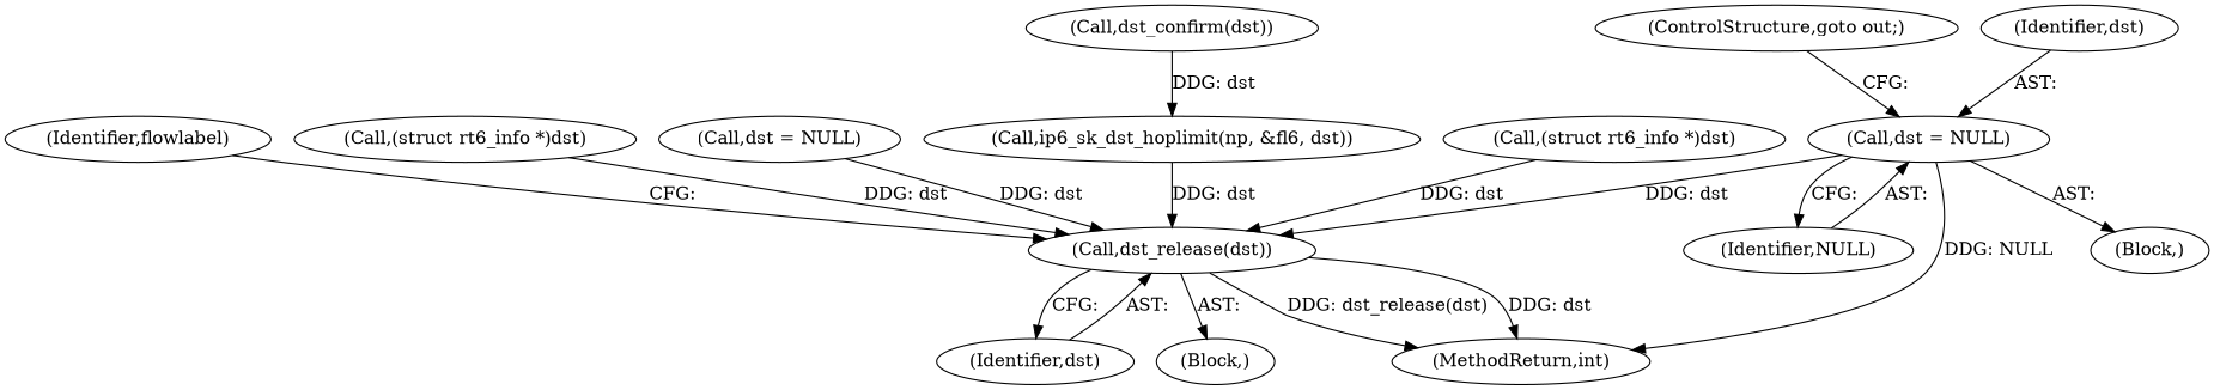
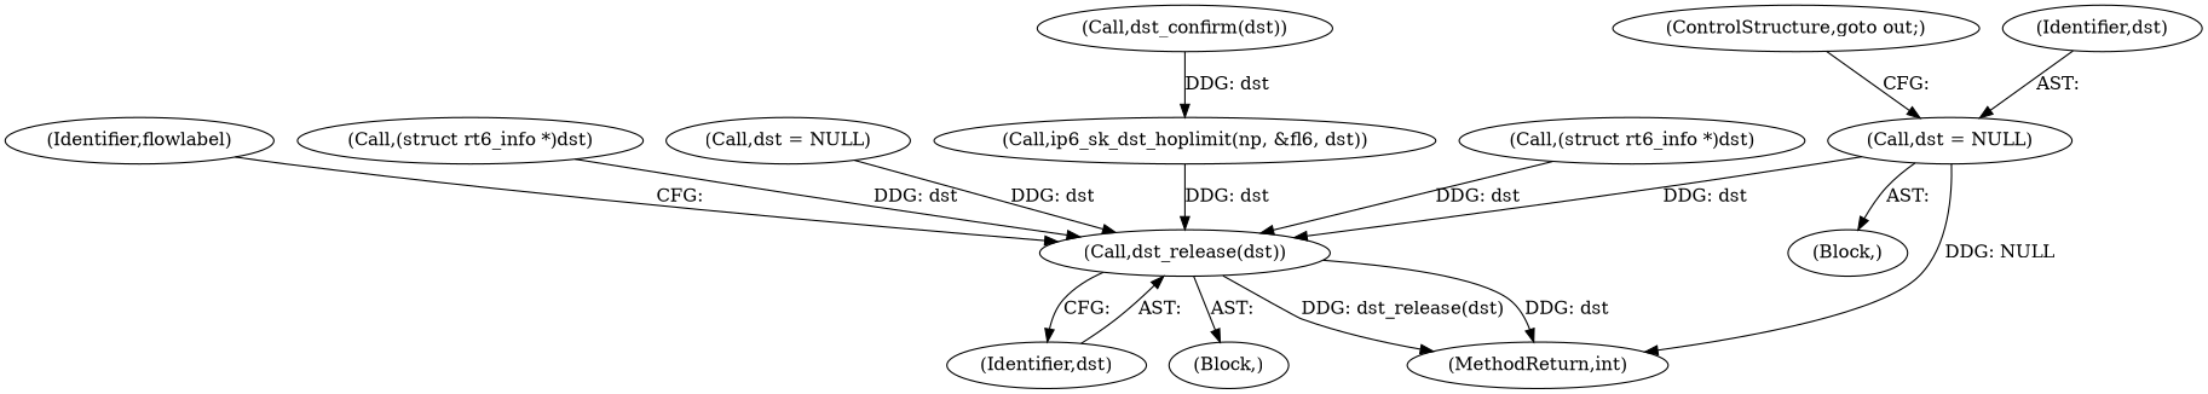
  digraph {
    n1 [label="(Call,dst = NULL)"]
    n2 [label="(Call,dst_release(dst))"]
-   n3 [label="(Identifier,NULL)"]
    n4 [label="(MethodReturn,int)"]
    n5 [label="(Block,)"]
    n6 [label="(Identifier,dst)"]
    n7 [label="(Block,)"]
    n8 [label="(Identifier,flowlabel)"]
    n9 [label="(ControlStructure,goto out;)"]
    n10 [label="(Call,(struct rt6_info *)dst)"]
    n11 [label="(Call,dst = NULL)"]
    n12 [label="(Call,ip6_sk_dst_hoplimit(np, &fl6, dst))"]
    n13 [label="(Call,(struct rt6_info *)dst)"]
    n14 [label="(Identifier,dst)"]
    n15 [label="(Call,dst_confirm(dst))"]
    n1 -> n2 [label="DDG: dst"]
-   n1 -> n3 [label="CFG: "]
    n1 -> n4 [label="DDG: NULL"]
    n1 -> n5 [label="AST: "]
    n2 -> n4 [label="DDG: dst"]
    n2 -> n4 [label="DDG: dst_release(dst)"]
    n2 -> n6 [label="CFG: "]
    n2 -> n7 [label="AST: "]
-   n3 -> n1 [label="AST: "]
    n6 -> n2 [label="AST: "]
    n8 -> n2 [label="CFG: "]
    n9 -> n1 [label="CFG: "]
    n10 -> n2 [label="DDG: dst"]
    n11 -> n2 [label="DDG: dst"]
    n12 -> n2 [label="DDG: dst"]
    n13 -> n2 [label="DDG: dst"]
    n14 -> n1 [label="AST: "]
    n15 -> n12 [label="DDG: dst"]
  }
